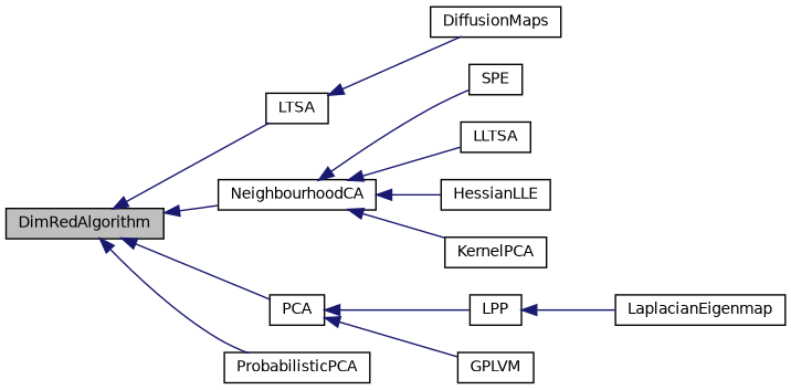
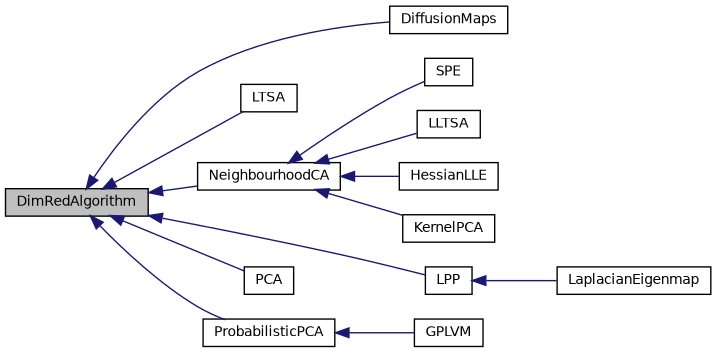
  digraph {
    rankdir=LR
    node [color=black fillcolor=white fontname=Helvetica fontsize=10 shape=record style=filled]
    edge [color=midnightblue dir=back fontname=Helvetica fontsize=10 labelfontname=Helvetica labelfontsize=10 style=solid]
    n1 [fillcolor=grey75 fontcolor=black height=0.2 label=DimRedAlgorithm width=0.4]
    n2 [height=0.2 label=DiffusionMaps width=0.4]
    n3 [height=0.2 label=LPP width=0.4]
    n4 [height=0.2 label=LTSA width=0.4]
    n5 [height=0.2 label=NeighbourhoodCA width=0.4]
    n6 [height=0.2 label=PCA width=0.4]
    n7 [height=0.2 label=ProbabilisticPCA width=0.4]
    n8 [height=0.2 label=HessianLLE width=0.4]
    n9 [height=0.2 label=KernelPCA width=0.4]
    n10 [height=0.2 label=LaplacianEigenmap width=0.4]
    n11 [height=0.2 label=SPE width=0.4]
    n12 [height=0.2 label=LLTSA width=0.4]
    n13 [height=0.2 label=GPLVM width=0.4]
-   n4 -> n2
-   n6 -> n3
+   n1 -> n2
+   n1 -> n3
    n1 -> n4
    n1 -> n5
    n1 -> n6
    n1 -> n7
    n3 -> n10
    n5 -> n8
    n5 -> n9
    n5 -> n11
    n5 -> n12
-   n6 -> n13
+   n7 -> n13
  }
